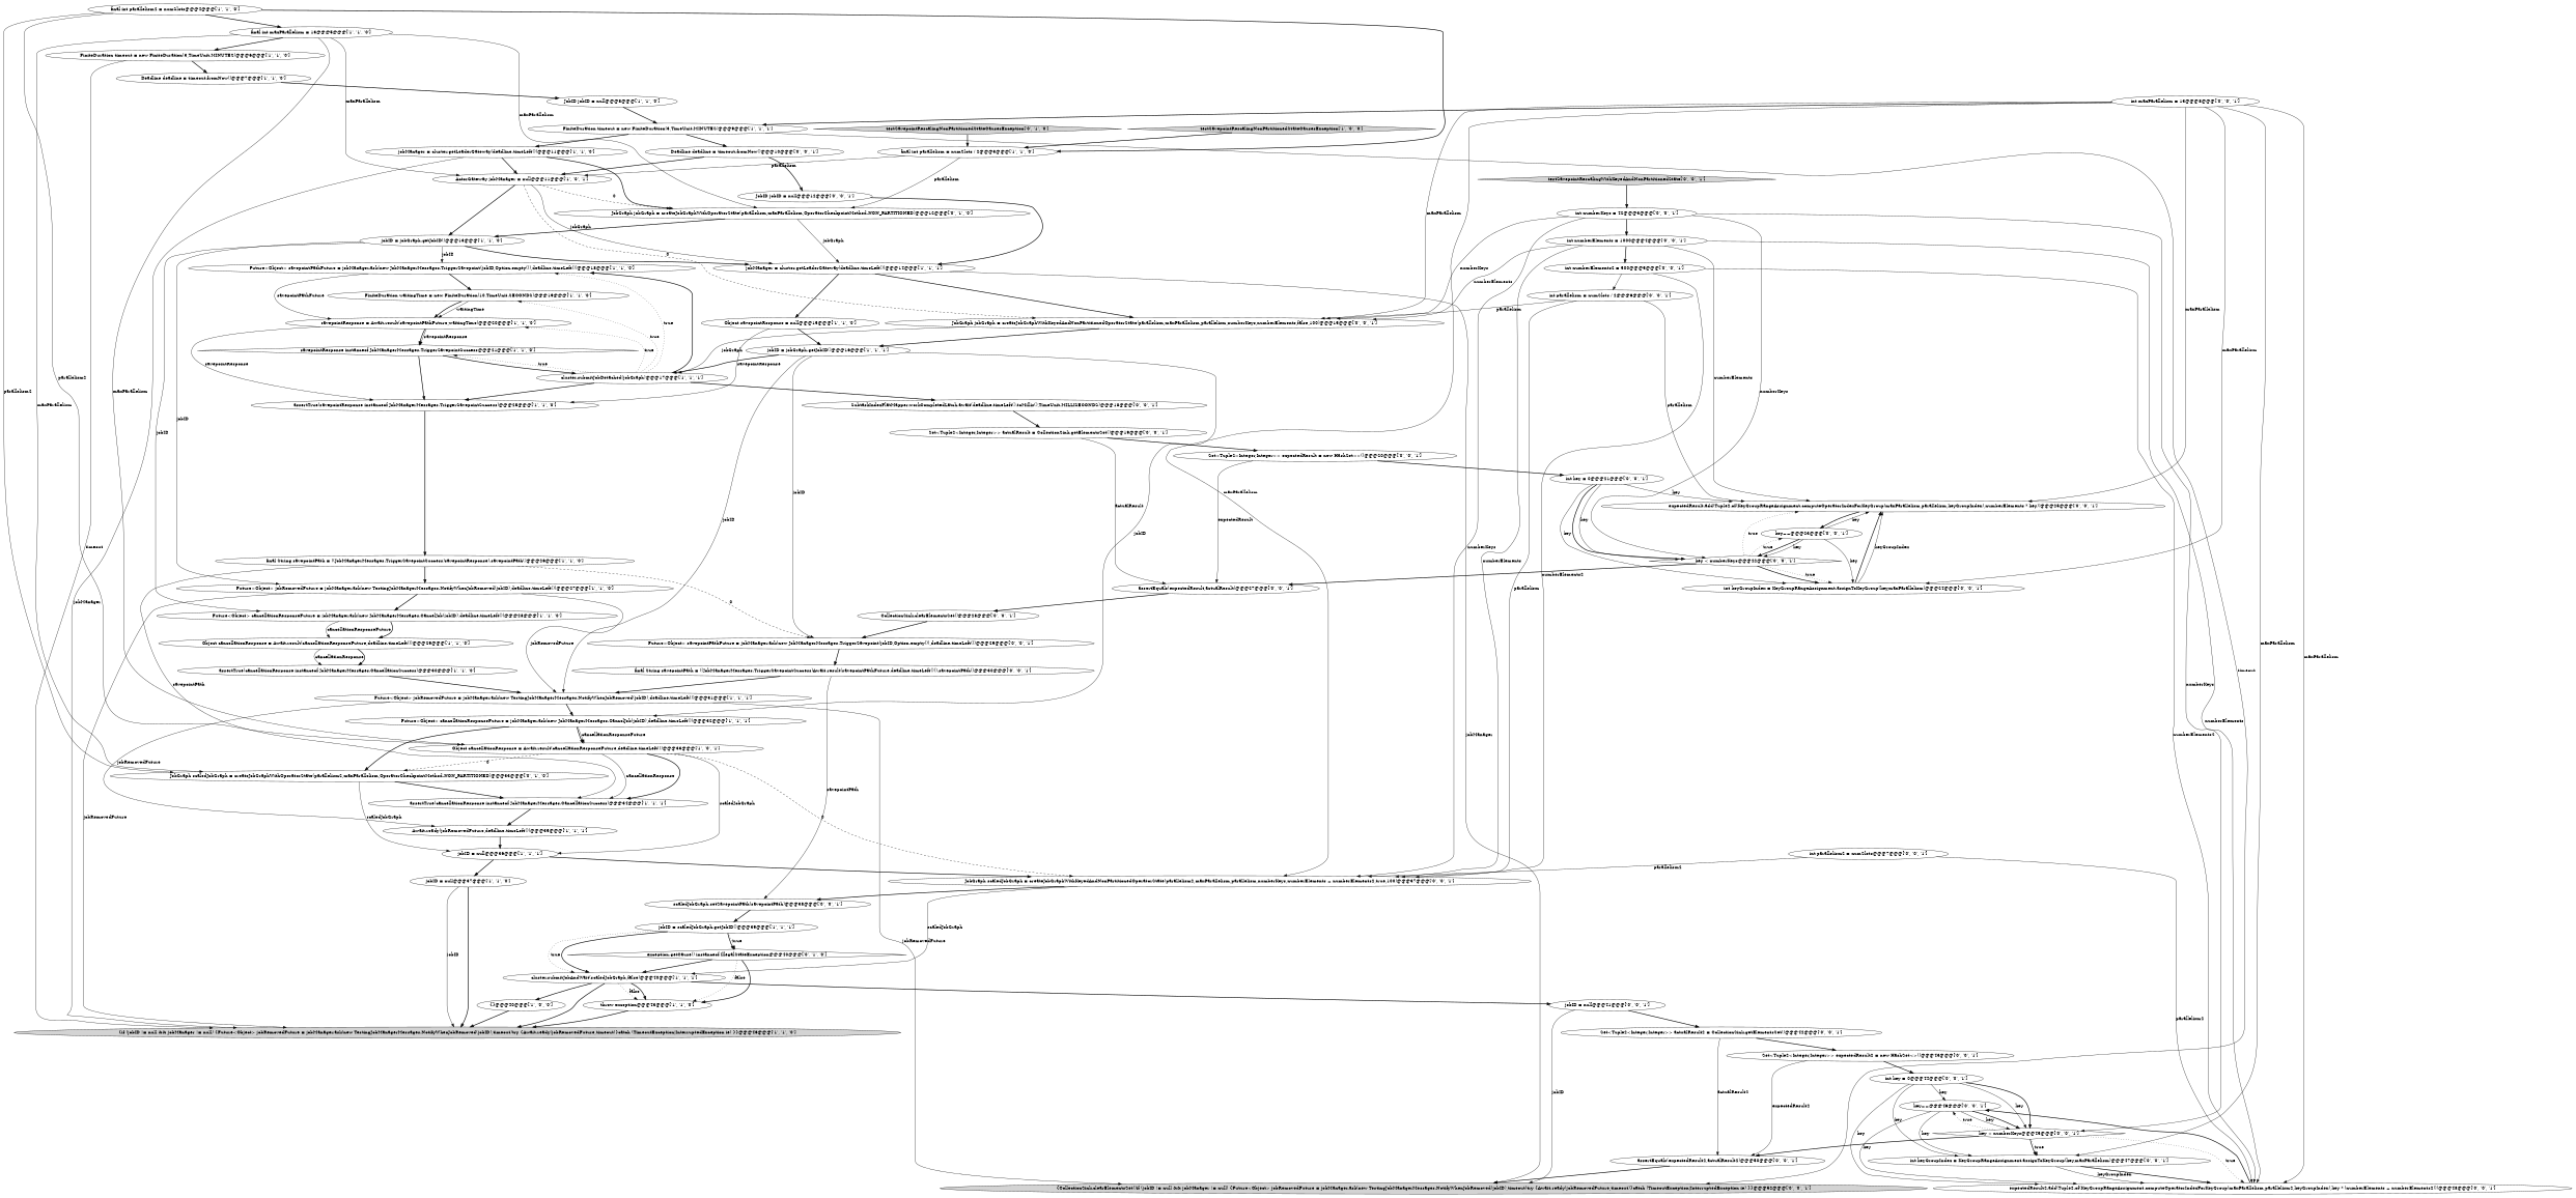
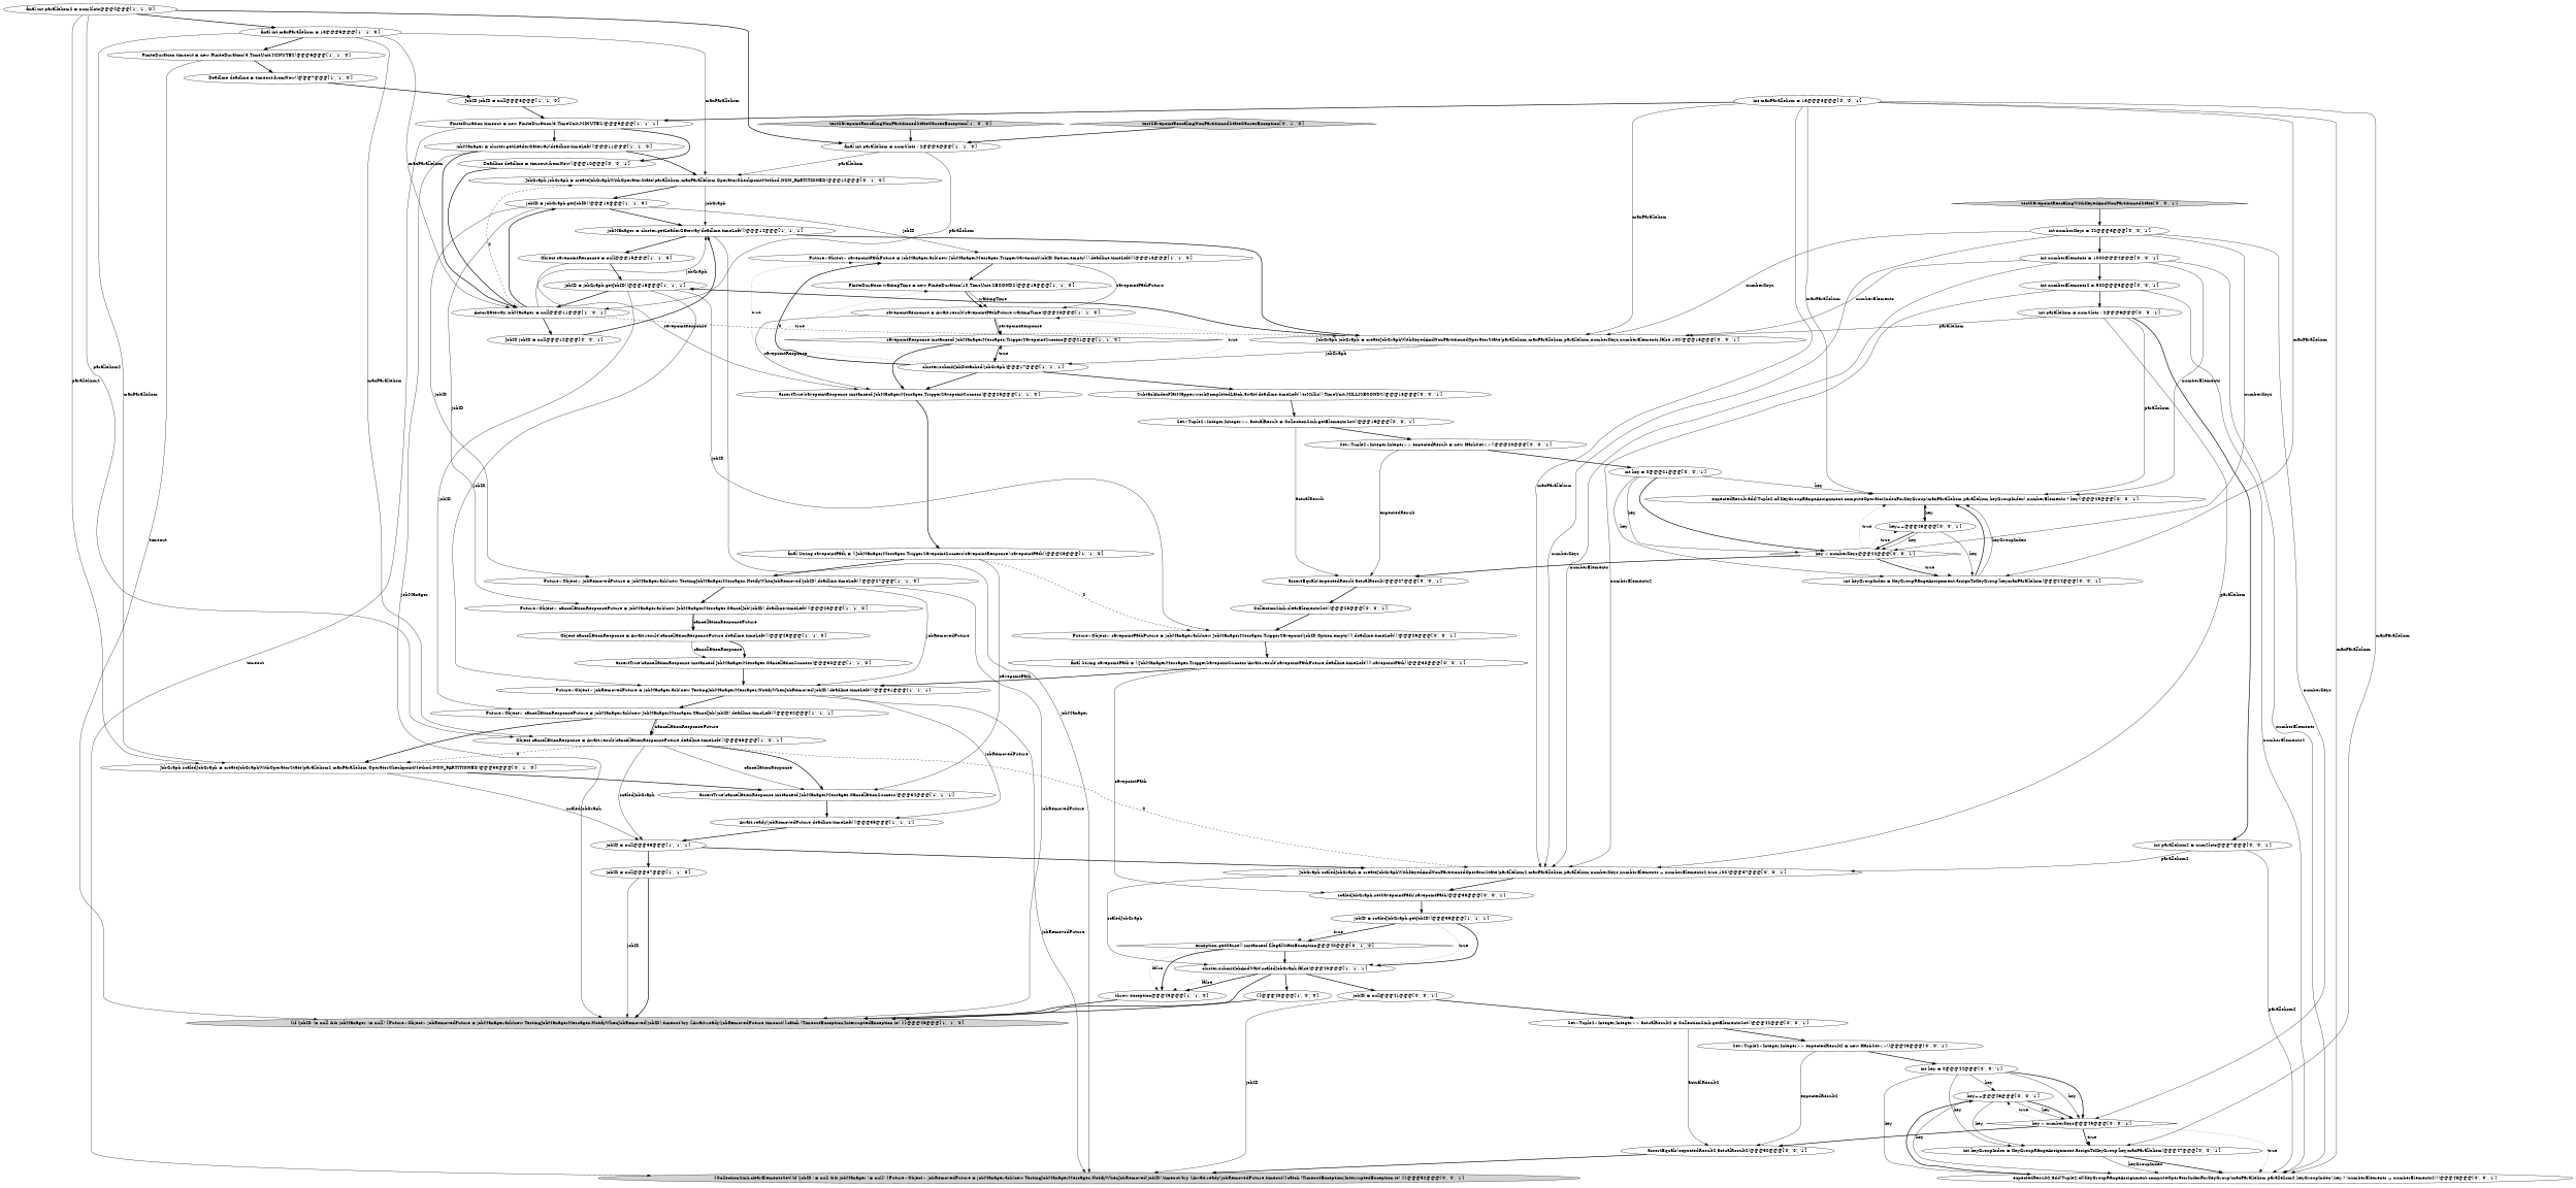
  digraph {
    node [fillcolor=white shape=ellipse style=filled]
    edge [style=bold]
    n1 [label="jobID = null@@@37@@@['1', '1', '0']"]
    n2 [fillcolor=lightgray label="{if (jobID != null && jobManager != null) {Future<Object> jobRemovedFuture = jobManager.ask(new TestingJobManagerMessages.NotifyWhenJobRemoved(jobID),timeout)try {Await.ready(jobRemovedFuture,timeout)}catch (TimeoutException|InterruptedException ie) }}@@@46@@@['1', '1', '0']"]
    n3 [label="Set<Tuple2<Integer,Integer>> actualResult2 = CollectionSink.getElementsSet()@@@42@@@['0', '0', '1']"]
    n4 [label="Set<Tuple2<Integer,Integer>> expectedResult2 = new HashSet<>()@@@43@@@['0', '0', '1']"]
    n5 [label="assertEquals(expectedResult2,actualResult2)@@@50@@@['0', '0', '1']"]
    n6 [label="int key = 0@@@44@@@['0', '0', '1']"]
    n7 [fillcolor=lightgray label="{CollectionSink.clearElementsSet()if (jobID != null && jobManager != null) {Future<Object> jobRemovedFuture = jobManager.ask(new TestingJobManagerMessages.NotifyWhenJobRemoved(jobID),timeout)try {Await.ready(jobRemovedFuture,timeout)}catch (TimeoutException|InterruptedException ie) }}@@@52@@@['0', '0', '1']"]
    n8 [label="final String savepointPath = ((JobManagerMessages.TriggerSavepointSuccess)Await.result(savepointPathFuture,deadline.timeLeft())).savepointPath()@@@30@@@['0', '0', '1']"]
    n9 [label="scaledJobGraph.setSavepointPath(savepointPath)@@@38@@@['0', '0', '1']"]
    n10 [label="Future<Object> jobRemovedFuture = jobManager.ask(new TestingJobManagerMessages.NotifyWhenJobRemoved(jobID),deadline.timeLeft())@@@31@@@['1', '1', '1']"]
    n11 [label="jobID = scaledJobGraph.getJobID()@@@39@@@['1', '1', '1']"]
    n12 [label="Future<Object> cancellationResponseFuture = jobManager.ask(new JobManagerMessages.CancelJob(jobID),deadline.timeLeft())@@@32@@@['1', '1', '1']"]
    n13 [label="Await.ready(jobRemovedFuture,deadline.timeLeft())@@@35@@@['1', '1', '1']"]
    n14 [label="jobID = null@@@41@@@['0', '0', '1']"]
    n15 [label="Object savepointResponse = null@@@15@@@['1', '1', '0']"]
    n16 [label="jobID = jobGraph.getJobID()@@@16@@@['1', '1', '1']"]
    n17 [label="assertTrue(savepointResponse instanceof JobManagerMessages.TriggerSavepointSuccess)@@@25@@@['1', '1', '0']"]
    n18 [label="Future<Object> savepointPathFuture = jobManager.ask(new JobManagerMessages.TriggerSavepoint(jobID,Option.empty()),deadline.timeLeft())@@@29@@@['0', '0', '1']"]
    n19 [label="cluster.submitJobDetached(jobGraph)@@@17@@@['1', '1', '1']"]
    n20 [label="final String savepointPath = ((JobManagerMessages.TriggerSavepointSuccess)savepointResponse).savepointPath()@@@26@@@['1', '1', '0']"]
    n21 [label="Deadline deadline = timeout.fromNow()@@@7@@@['1', '1', '0']"]
    n22 [label="JobID jobID = null@@@8@@@['1', '1', '0']"]
    n23 [label="FiniteDuration timeout = new FiniteDuration(3,TimeUnit.MINUTES)@@@9@@@['1', '1', '1']"]
    n24 [label="Object cancellationResponse = Await.result(cancellationResponseFuture,deadline.timeLeft())@@@33@@@['1', '0', '1']"]
    n25 [label="JobGraph scaledJobGraph = createJobGraphWithOperatorState(parallelism2,maxParallelism,OperatorCheckpointMethod.NON_PARTITIONED)@@@33@@@['0', '1', '0']"]
    n26 [label="Future<Object> savepointPathFuture = jobManager.ask(new JobManagerMessages.TriggerSavepoint(jobID,Option.empty()),deadline.timeLeft())@@@18@@@['1', '1', '0']"]
    n27 [label="FiniteDuration waitingTime = new FiniteDuration(10,TimeUnit.SECONDS)@@@19@@@['1', '1', '0']"]
    n28 [label="savepointResponse = Await.result(savepointPathFuture,waitingTime)@@@20@@@['1', '1', '0']"]
    n29 [label="savepointResponse instanceof JobManagerMessages.TriggerSavepointSuccess@@@21@@@['1', '1', '0']" shape=diamond]
    n30 [label="SubtaskIndexFlatMapper.workCompletedLatch.await(deadline.timeLeft().toMillis(),TimeUnit.MILLISECONDS)@@@18@@@['0', '0', '1']"]
    n31 [label="Set<Tuple2<Integer,Integer>> actualResult = CollectionSink.getElementsSet()@@@19@@@['0', '0', '1']"]
    n32 [label="Set<Tuple2<Integer,Integer>> expectedResult = new HashSet<>()@@@20@@@['0', '0', '1']"]
    n33 [label="assertEquals(expectedResult,actualResult)@@@27@@@['0', '0', '1']"]
    n34 [label="int key = 0@@@21@@@['0', '0', '1']"]
    n35 [label="CollectionSink.clearElementsSet()@@@28@@@['0', '0', '1']"]
    n36 [label="jobManager = cluster.getLeaderGateway(deadline.timeLeft())@@@11@@@['1', '1', '0']"]
    n37 [label="Deadline deadline = timeout.fromNow()@@@10@@@['0', '0', '1']"]
    n38 [label="JobGraph jobGraph = createJobGraphWithOperatorState(parallelism,maxParallelism,OperatorCheckpointMethod.NON_PARTITIONED)@@@12@@@['0', '1', '0']"]
    n39 [label="ActorGateway jobManager = null@@@11@@@['1', '0', '1']"]
    n40 [label="final int maxParallelism = 13@@@5@@@['1', '1', '0']"]
    n41 [label="FiniteDuration timeout = new FiniteDuration(3,TimeUnit.MINUTES)@@@6@@@['1', '1', '0']"]
    n42 [label="jobID = jobGraph.getJobID()@@@13@@@['1', '1', '0']"]
    n43 [label="jobManager = cluster.getLeaderGateway(deadline.timeLeft())@@@14@@@['1', '1', '1']"]
    n44 [label="jobID = null@@@36@@@['1', '1', '1']"]
    n45 [label="assertTrue(cancellationResponse instanceof JobManagerMessages.CancellationSuccess)@@@34@@@['1', '1', '1']"]
    n46 [label="JobGraph scaledJobGraph = createJobGraphWithKeyedAndNonPartitionedOperatorState(parallelism2,maxParallelism,parallelism,numberKeys,numberElements + numberElements2,true,100)@@@37@@@['0', '0', '1']"]
    n47 [label="JobGraph jobGraph = createJobGraphWithKeyedAndNonPartitionedOperatorState(parallelism,maxParallelism,parallelism,numberKeys,numberElements,false,100)@@@15@@@['0', '0', '1']"]
    n48 [label="JobID jobID = null@@@12@@@['0', '0', '1']"]
    n49 [label="key++@@@23@@@['0', '0', '1']"]
    n50 [label="expectedResult.add(Tuple2.of(KeyGroupRangeAssignment.computeOperatorIndexForKeyGroup(maxParallelism,parallelism,keyGroupIndex),numberElements * key))@@@25@@@['0', '0', '1']"]
    n51 [label="int keyGroupIndex = KeyGroupRangeAssignment.assignToKeyGroup(key,maxParallelism)@@@24@@@['0', '0', '1']"]
    n52 [label="key < numberKeys@@@22@@@['0', '0', '1']" shape=diamond]
    n53 [label="Future<Object> jobRemovedFuture = jobManager.ask(new TestingJobManagerMessages.NotifyWhenJobRemoved(jobID),deadline.timeLeft())@@@27@@@['1', '1', '0']"]
    n54 [label="Future<Object> cancellationResponseFuture = jobManager.ask(new JobManagerMessages.CancelJob(jobID),deadline.timeLeft())@@@28@@@['1', '1', '0']"]
    n55 [label="Object cancellationResponse = Await.result(cancellationResponseFuture,deadline.timeLeft())@@@29@@@['1', '1', '0']"]
    n56 [fillcolor=lightgray label="testSavepointRescalingNonPartitionedStateCausesException['0', '1', '0']" shape=diamond]
    n57 [label="final int parallelism = numSlots / 2@@@3@@@['1', '1', '0']"]
    n58 [label="cluster.submitJobAndWait(scaledJobGraph,false)@@@40@@@['1', '1', '1']"]
    n59 [label="{}@@@40@@@['1', '0', '0']"]
    n60 [label="throw exception@@@43@@@['1', '1', '0']"]
    n61 [fillcolor=lightgray label="testSavepointRescalingNonPartitionedStateCausesException['1', '0', '0']" shape=diamond]
    n62 [label="key++@@@46@@@['0', '0', '1']"]
    n63 [label="int keyGroupIndex = KeyGroupRangeAssignment.assignToKeyGroup(key,maxParallelism)@@@47@@@['0', '0', '1']"]
    n64 [label="expectedResult2.add(Tuple2.of(KeyGroupRangeAssignment.computeOperatorIndexForKeyGroup(maxParallelism,parallelism2,keyGroupIndex),key * (numberElements + numberElements2)))@@@48@@@['0', '0', '1']"]
    n65 [label="key < numberKeys@@@45@@@['0', '0', '1']" shape=diamond]
    n66 [label="int parallelism = numSlots / 2@@@6@@@['0', '0', '1']"]
    n67 [label="int parallelism2 = numSlots@@@7@@@['0', '0', '1']"]
    n68 [label="exception.getCause() instanceof IllegalStateException@@@40@@@['0', '1', '0']" shape=diamond]
    n69 [fillcolor=lightgray label="testSavepointRescalingWithKeyedAndNonPartitionedState['0', '0', '1']" shape=diamond]
    n70 [label="int numberKeys = 42@@@3@@@['0', '0', '1']"]
    n71 [label="int numberElements = 1000@@@4@@@['0', '0', '1']"]
    n72 [label="final int parallelism2 = numSlots@@@4@@@['1', '1', '0']"]
    n73 [label="assertTrue(cancellationResponse instanceof JobManagerMessages.CancellationSuccess)@@@30@@@['1', '1', '0']"]
    n74 [label="int maxParallelism = 13@@@8@@@['0', '0', '1']"]
    n75 [label="int numberElements2 = 500@@@5@@@['0', '0', '1']"]
    n1 -> n2 [label=jobID style=solid]
    n1 -> n2
    n3 -> n4
    n3 -> n5 [label=actualResult2 style=solid]
    n4 -> n5 [label=expectedResult2 style=solid]
    n4 -> n6
    n5 -> n7
    n6 -> n62 [label=key style=solid]
    n6 -> n63 [label=key style=solid]
    n6 -> n64 [label=key style=solid]
    n6 -> n65 [label=key style=solid]
    n6 -> n65
    n8 -> n9 [label=savepointPath style=solid]
    n8 -> n10
    n9 -> n11
    n10 -> n7 [label=jobRemovedFuture style=solid]
    n10 -> n12
    n10 -> n13 [label=jobRemovedFuture style=solid]
    n11 -> n58
    n11 -> n58 [label=true style=dotted]
    n11 -> n68
    n11 -> n68 [label=true style=dotted]
    n12 -> n24
    n12 -> n24 [label=cancellationResponseFuture style=solid]
    n12 -> n25
    n13 -> n44
    n14 -> n3
    n14 -> n7 [label=jobID style=solid]
    n15 -> n16
    n15 -> n17 [label=savepointResponse style=solid]
    n16 -> n10 [label=jobID style=solid]
    n16 -> n12 [label=jobID style=solid]
    n16 -> n18 [label=jobID style=solid]
-   n16 -> n19
+   n16 -> n39
    n17 -> n20
    n18 -> n8
    n19 -> n17
    n19 -> n26 [label=true style=dotted]
    n19 -> n26
    n19 -> n27 [label=true style=dotted]
    n19 -> n28 [label=true style=dotted]
    n19 -> n29 [label=true style=dotted]
    n19 -> n30
    n20 -> n18 [label=0 style=dashed]
    n20 -> n45 [label=savepointPath style=solid]
    n20 -> n53
    n21 -> n22
    n22 -> n23
    n23 -> n7 [label=timeout style=solid]
    n23 -> n36
    n23 -> n37
    n24 -> n25 [label=0 style=dashed]
    n24 -> n44 [label=scaledJobGraph style=solid]
    n24 -> n45 [label=cancellationResponse style=solid]
    n24 -> n45
    n24 -> n46 [label=0 style=dashed]
    n25 -> n44 [label=scaledJobGraph style=solid]
    n25 -> n45
    n26 -> n27
    n26 -> n28 [label=savepointPathFuture style=solid]
    n27 -> n28 [label=waitingTime style=solid]
    n27 -> n28
    n28 -> n17 [label=savepointResponse style=solid]
    n28 -> n29 [label=savepointResponse style=solid]
    n28 -> n29
    n29 -> n17
    n29 -> n19
    n30 -> n31
    n31 -> n32
    n31 -> n33 [label=actualResult style=solid]
    n32 -> n33 [label=expectedResult style=solid]
    n32 -> n34
    n33 -> n35
    n34 -> n50 [label=key style=solid]
    n34 -> n51 [label=key style=solid]
    n34 -> n52 [label=key style=solid]
    n34 -> n52
    n35 -> n18
    n36 -> n2 [label=jobManager style=solid]
    n36 -> n38
    n36 -> n39
    n37 -> n39
    n38 -> n42
    n38 -> n43 [label=jobGraph style=solid]
    n39 -> n38 [label=0 style=dashed]
    n39 -> n42
    n39 -> n43 [label=jobGraph style=solid]
    n39 -> n47 [label=0 style=dashed]
-   n37 -> n48
+   n39 -> n48
    n40 -> n24 [label=maxParallelism style=solid]
    n40 -> n25 [label=maxParallelism style=solid]
    n40 -> n38 [label=maxParallelism style=solid]
    n40 -> n39 [label=maxParallelism style=solid]
    n40 -> n41
    n41 -> n2 [label=timeout style=solid]
    n41 -> n21
    n42 -> n26 [label=jobID style=solid]
    n42 -> n43
    n42 -> n53 [label=jobID style=solid]
    n42 -> n54 [label=jobID style=solid]
    n43 -> n7 [label=jobManager style=solid]
    n43 -> n15
    n43 -> n47
    n44 -> n1
    n44 -> n46
    n45 -> n13
    n46 -> n9
    n46 -> n58 [label=scaledJobGraph style=solid]
    n47 -> n16
    n47 -> n19 [label=jobGraph style=solid]
    n48 -> n43
    n49 -> n50 [label=key style=solid]
    n49 -> n51 [label=key style=solid]
    n49 -> n52
    n49 -> n52 [label=key style=solid]
    n50 -> n49
    n51 -> n50
    n51 -> n50 [label=keyGroupIndex style=solid]
    n52 -> n33
    n52 -> n49 [label=true style=dotted]
    n52 -> n50 [label=true style=dotted]
    n52 -> n51 [label=true style=dotted]
    n52 -> n51
    n53 -> n2 [label=jobRemovedFuture style=solid]
    n53 -> n10 [label=jobRemovedFuture style=solid]
    n53 -> n54
    n54 -> n55 [label=cancellationResponseFuture style=solid]
    n54 -> n55
    n55 -> n73 [label=cancellationResponse style=solid]
    n55 -> n73
    n56 -> n57
    n57 -> n38 [label=parallelism style=solid]
    n57 -> n39 [label=parallelism style=solid]
    n58 -> n2
    n58 -> n14
    n58 -> n59
    n58 -> n60 [label=false style=dotted]
    n58 -> n60
    n59 -> n2
    n60 -> n2
    n61 -> n57
    n62 -> n63 [label=key style=solid]
    n62 -> n64 [label=key style=solid]
    n62 -> n65 [label=key style=solid]
    n62 -> n65
    n63 -> n64
    n63 -> n64 [label=keyGroupIndex style=solid]
    n64 -> n62
    n65 -> n5
    n65 -> n62 [label=true style=dotted]
    n65 -> n63
    n65 -> n63 [label=true style=dotted]
    n65 -> n64 [label=true style=dotted]
    n66 -> n46 [label=parallelism style=solid]
    n66 -> n47 [label=parallelism style=solid]
    n66 -> n50 [label=parallelism style=solid]
+   n66 -> n67
    n67 -> n46 [label=parallelism2 style=solid]
    n67 -> n64 [label=parallelism2 style=solid]
    n68 -> n58
    n68 -> n60
    n68 -> n60 [label=false style=dotted]
    n69 -> n70
    n70 -> n46 [label=numberKeys style=solid]
    n70 -> n47 [label=numberKeys style=solid]
    n70 -> n52 [label=numberKeys style=solid]
    n70 -> n65 [label=numberKeys style=solid]
    n70 -> n71
    n71 -> n46 [label=numberElements style=solid]
    n71 -> n47 [label=numberElements style=solid]
    n71 -> n50 [label=numberElements style=solid]
    n71 -> n64 [label=numberElements style=solid]
    n71 -> n75
    n72 -> n24 [label=parallelism2 style=solid]
    n72 -> n25 [label=parallelism2 style=solid]
    n72 -> n40
    n72 -> n57
    n73 -> n10
    n74 -> n23
    n74 -> n46 [label=maxParallelism style=solid]
    n74 -> n47 [label=maxParallelism style=solid]
    n74 -> n50 [label=maxParallelism style=solid]
    n74 -> n51 [label=maxParallelism style=solid]
    n74 -> n63 [label=maxParallelism style=solid]
    n74 -> n64 [label=maxParallelism style=solid]
    n75 -> n46 [label=numberElements2 style=solid]
    n75 -> n64 [label=numberElements2 style=solid]
-   n75 -> n66 [style=solid]
+   n75 -> n66
  }
